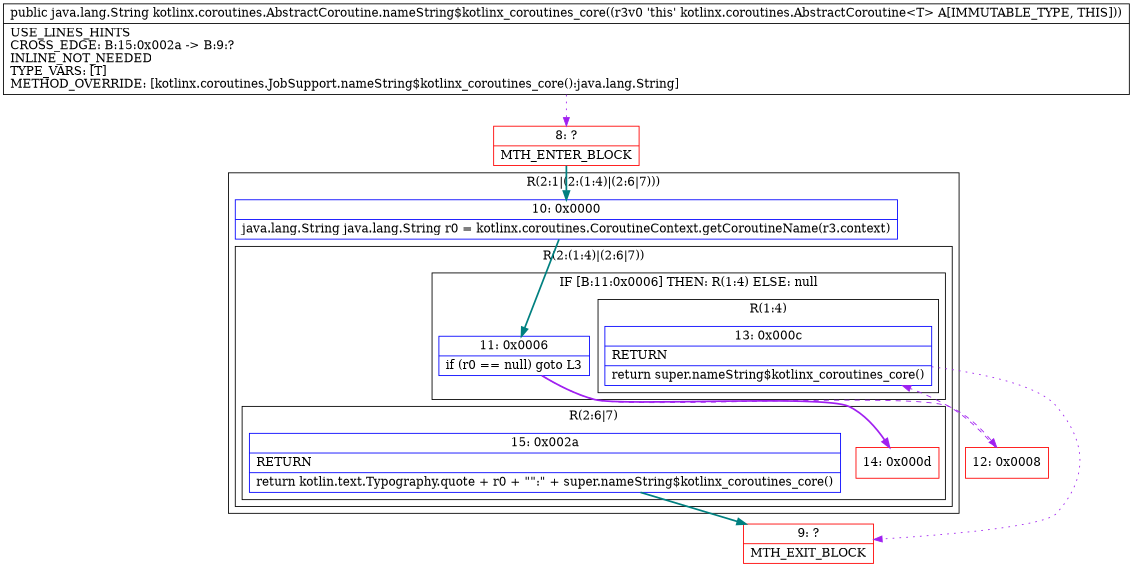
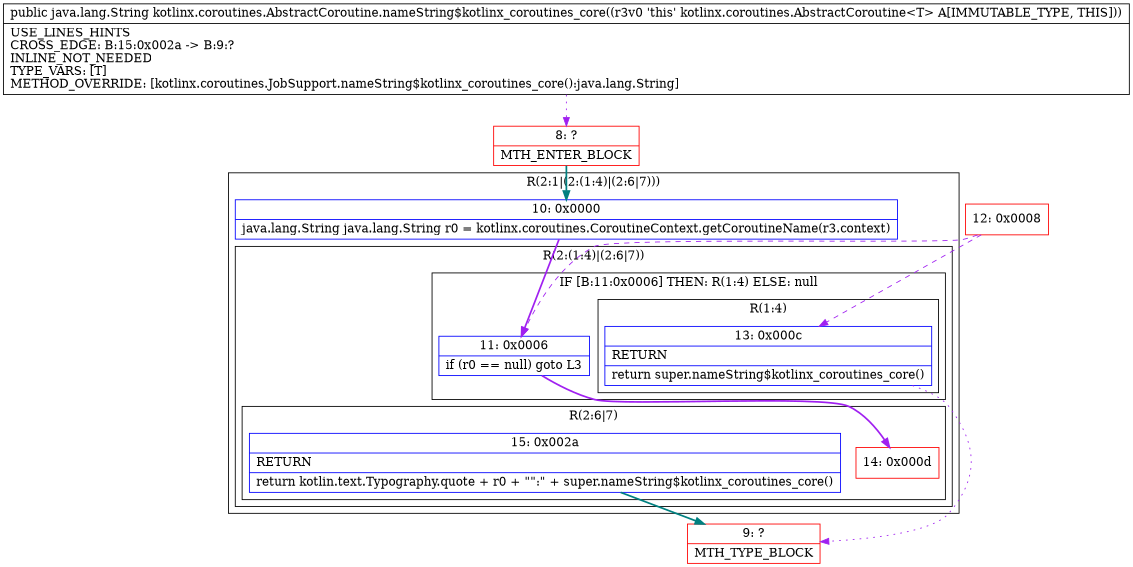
  digraph {
    node [color=blue shape=record]
    edge [color=purple style=bold]
    n1 [label="{13\:\ 0x000c|RETURN\l|return super.nameString$kotlinx_coroutines_core()\l}"]
    n2 [label="{11\:\ 0x0006|if (r0 == null) goto L3\l}"]
    n3 [color=red label="{14\:\ 0x000d}"]
    n4 [label="{15\:\ 0x002a|RETURN\l|return kotlin.text.Typography.quote + r0 + \"\":\" + super.nameString$kotlinx_coroutines_core()\l}"]
    n5 [label="{10\:\ 0x0000|java.lang.String java.lang.String r0 = kotlinx.coroutines.CoroutineContext.getCoroutineName(r3.context)\l}"]
-   n6 [color=red label="{9\:\ ?|MTH_EXIT_BLOCK\l}"]
+   n6 [color=red label="{9\:\ ?|MTH_TYPE_BLOCK\l}"]
    n7 [color=red label="{12\:\ 0x0008}"]
    n8 [color=red label="{8\:\ ?|MTH_ENTER_BLOCK\l}"]
    n9 [label="{public java.lang.String kotlinx.coroutines.AbstractCoroutine.nameString$kotlinx_coroutines_core((r3v0 'this' kotlinx.coroutines.AbstractCoroutine\<T\> A[IMMUTABLE_TYPE, THIS]))  | USE_LINES_HINTS\lCROSS_EDGE: B:15:0x002a \-\> B:9:?\lINLINE_NOT_NEEDED\lTYPE_VARS: [T]\lMETHOD_OVERRIDE: [kotlinx.coroutines.JobSupport.nameString$kotlinx_coroutines_core():java.lang.String]\l}" color=""]
    subgraph cluster_1 {
      label="R(2:1|(2:(1:4)|(2:6|7)))"
      n5
      subgraph cluster_2 {
        label="R(2:(1:4)|(2:6|7))"
        subgraph cluster_3 {
          label="IF [B:11:0x0006] THEN: R(1:4) ELSE: null"
          n2
          subgraph cluster_4 {
            label="R(1:4)"
            n1
          }
        }
        subgraph cluster_5 {
          label="R(2:6|7)"
          n3
          n4
        }
      }
    }
    n1 -> n6 [style=dotted]
    n2 -> n3
-   n2 -> n7 [style=dashed]
+   n7 -> n2 [style=dashed]
    n4 -> n6 [color=teal]
-   n5 -> n2 [color=teal]
+   n5 -> n2
    n7 -> n1 [style=dashed]
    n8 -> n5 [color=teal]
    n9 -> n8 [style=dotted]
  }
